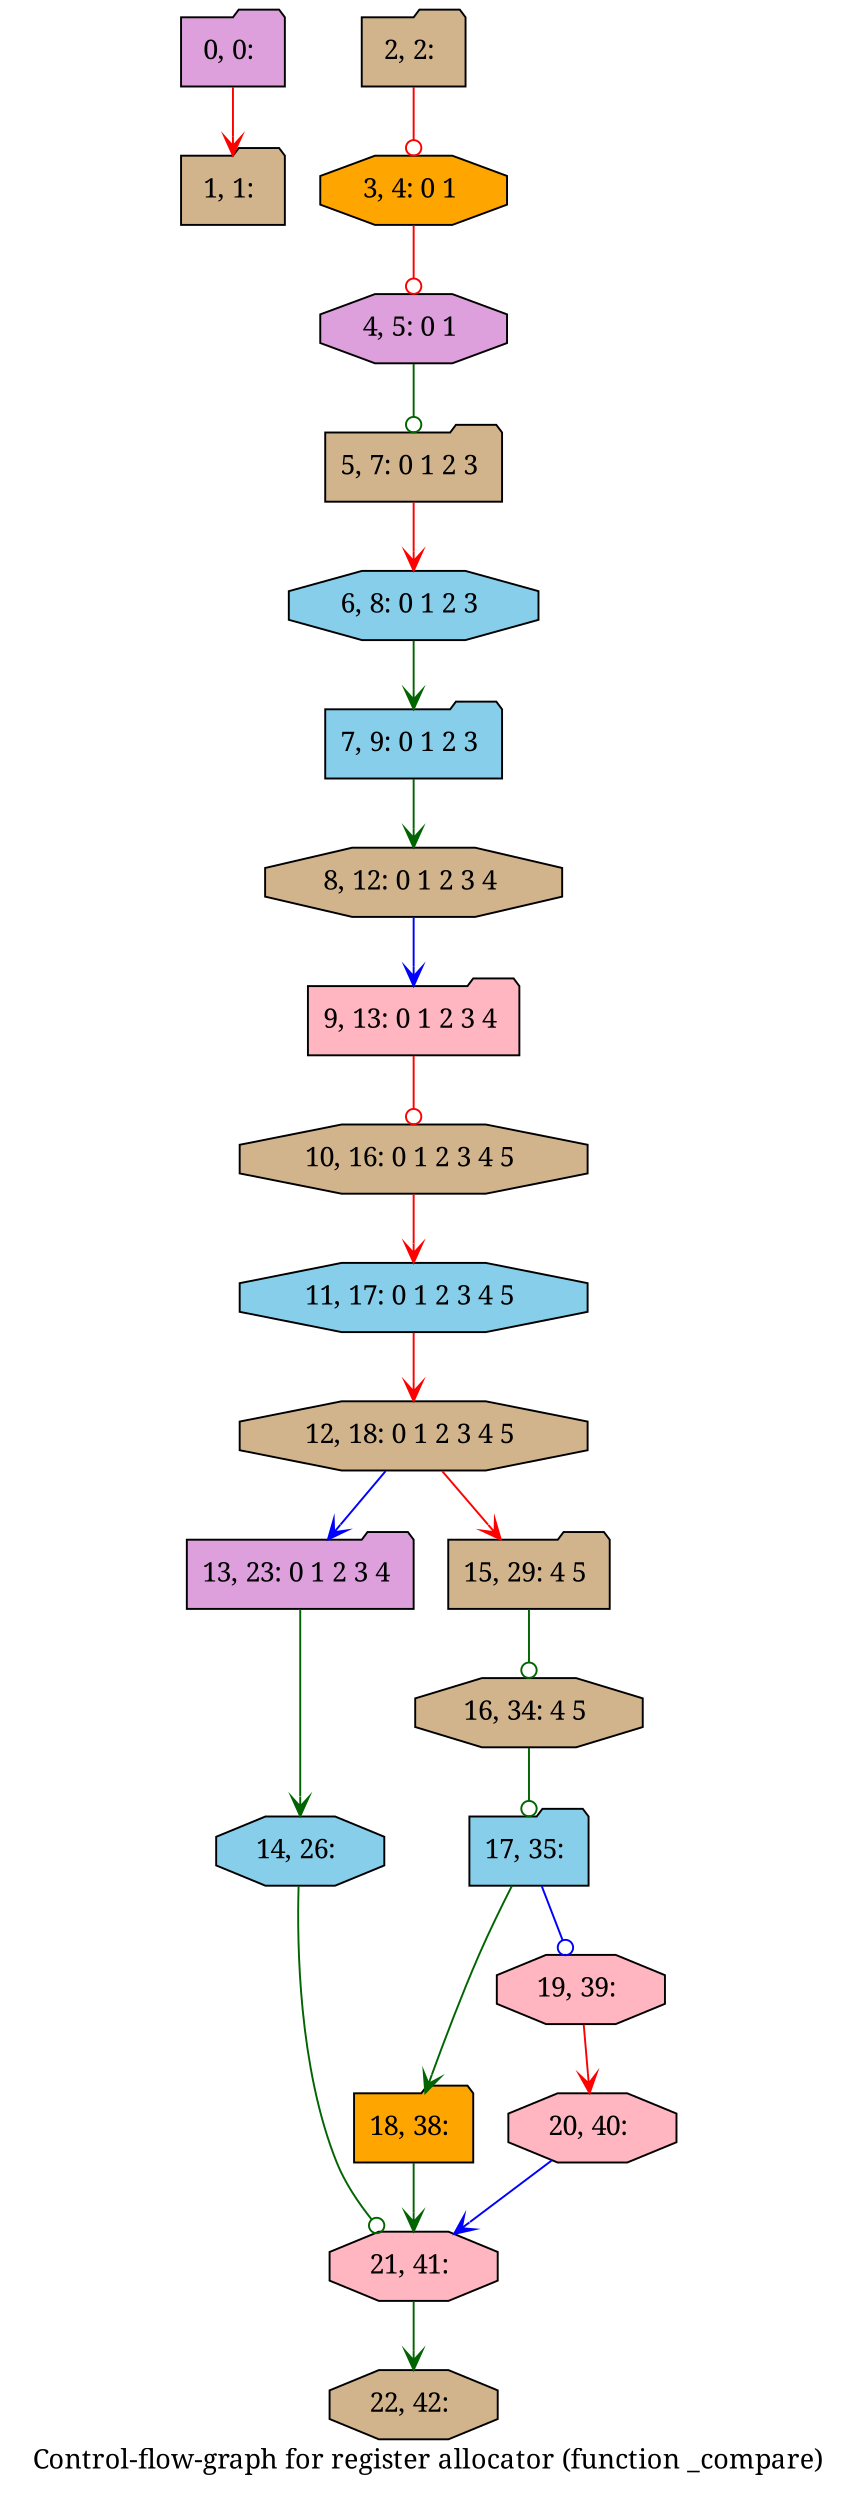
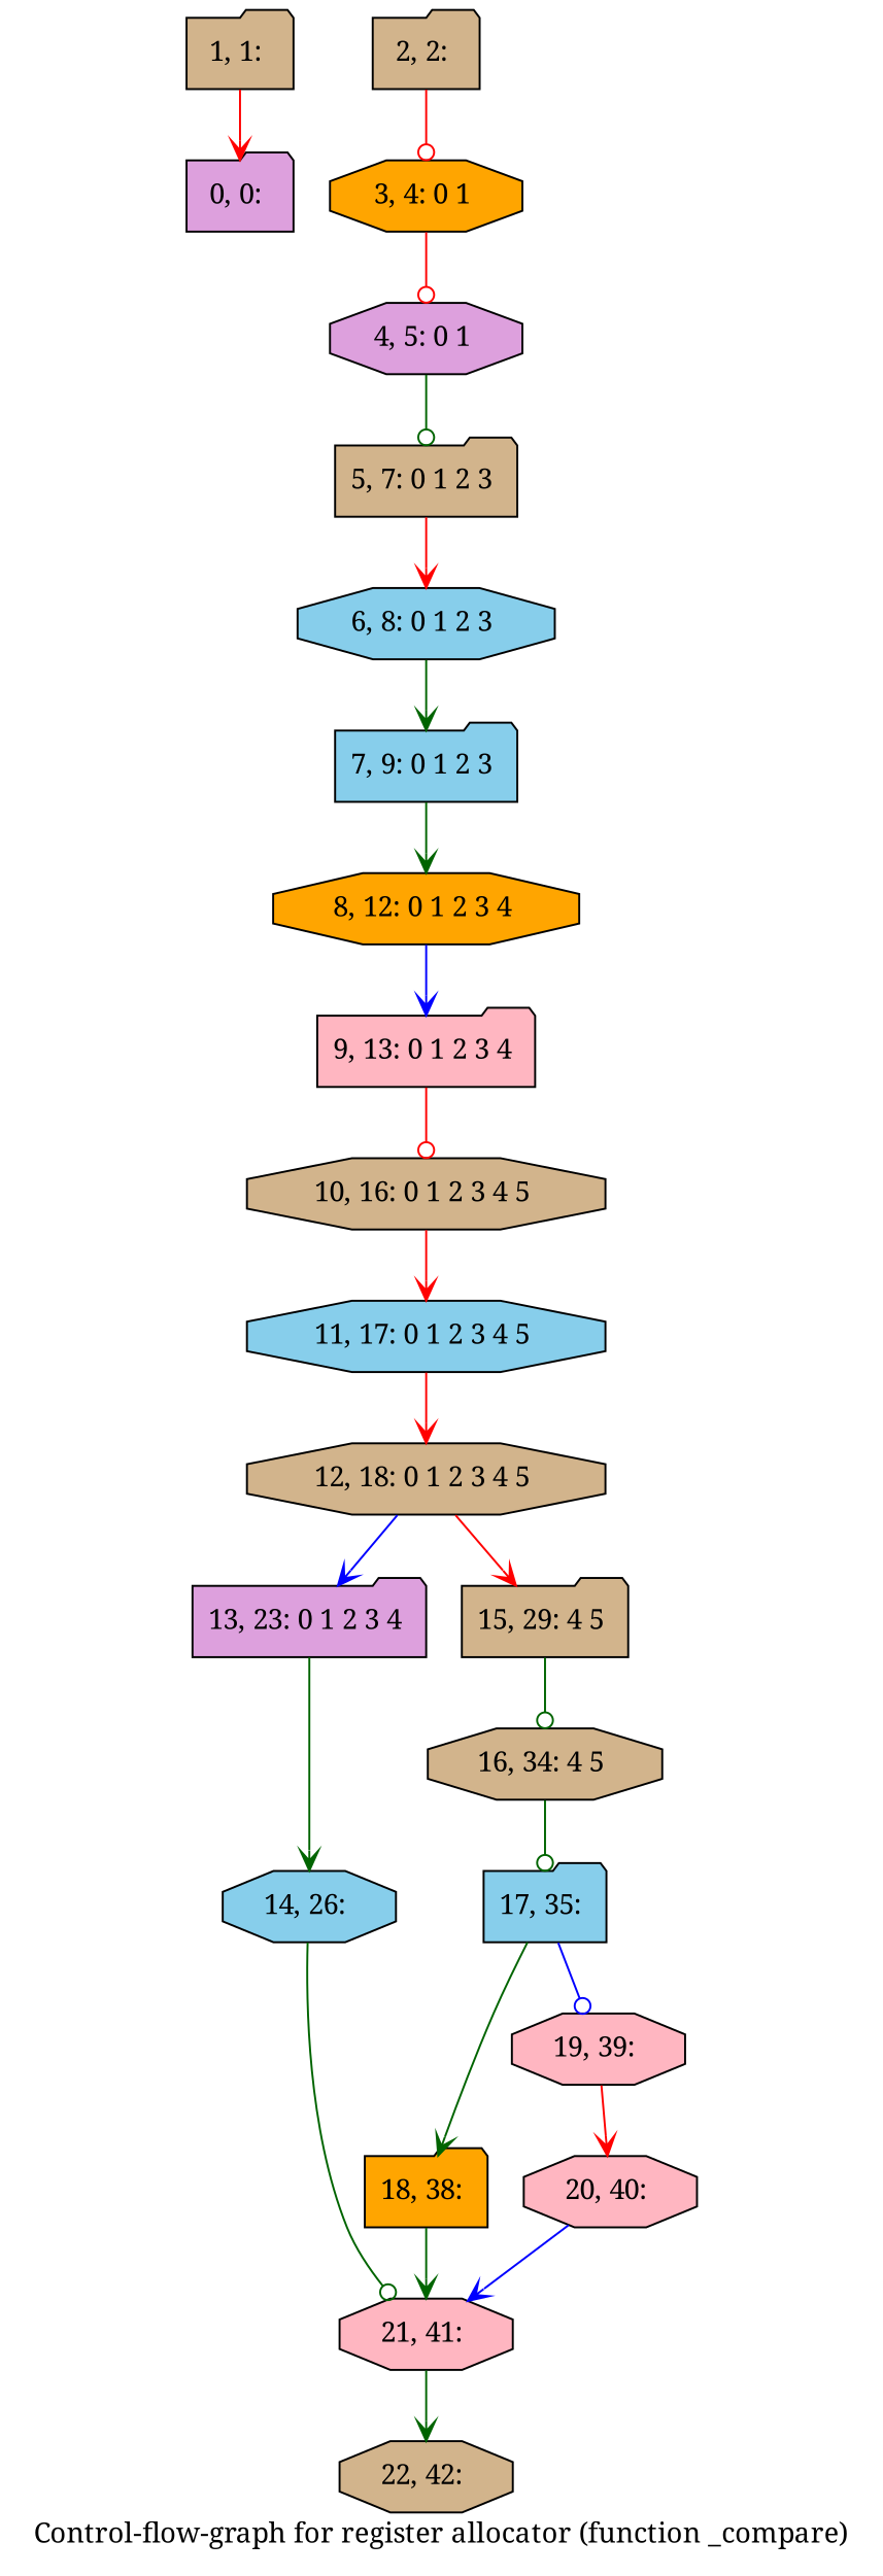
  digraph {
    fontname="Noto Serif"
    label="Control-flow-graph for register allocator (function _compare)"
    node [fillcolor=tan fontname="Noto Serif" shape=octagon style=filled]
    edge [arrowhead=vee color=darkgreen fontname="Noto Serif"]
    n1 [fillcolor=plum label="0, 0: " shape=folder]
    n2 [label="1, 1: " shape=folder]
    n3 [label="2, 2: " shape=folder]
    n4 [fillcolor=orange label="3, 4: 0 1 "]
    n5 [fillcolor=plum label="4, 5: 0 1 "]
    n6 [label="5, 7: 0 1 2 3 " shape=folder]
    n7 [fillcolor=skyblue label="6, 8: 0 1 2 3 "]
    n8 [fillcolor=skyblue label="7, 9: 0 1 2 3 " shape=folder]
-   n9 [label="8, 12: 0 1 2 3 4 "]
+   n9 [fillcolor=orange label="8, 12: 0 1 2 3 4 "]
    n10 [fillcolor=lightpink label="9, 13: 0 1 2 3 4 " shape=folder]
    n11 [label="10, 16: 0 1 2 3 4 5 "]
    n12 [fillcolor=skyblue label="11, 17: 0 1 2 3 4 5 "]
    n13 [label="12, 18: 0 1 2 3 4 5 "]
    n14 [fillcolor=plum label="13, 23: 0 1 2 3 4 " shape=folder]
    n15 [label="15, 29: 4 5 " shape=folder]
    n16 [fillcolor=skyblue label="14, 26: "]
    n17 [label="16, 34: 4 5 "]
    n18 [fillcolor=lightpink label="21, 41: "]
    n19 [label="22, 42: "]
    n20 [fillcolor=skyblue label="17, 35: " shape=folder]
    n21 [fillcolor=orange label="18, 38: " shape=folder]
    n22 [fillcolor=lightpink label="19, 39: "]
    n23 [fillcolor=lightpink label="20, 40: "]
-   n1 -> n2 [color=red]
+   n2 -> n1 [color=red]
    n3 -> n4 [arrowhead=odot color=red]
    n4 -> n5 [arrowhead=odot color=red]
    n5 -> n6 [arrowhead=odot]
    n6 -> n7 [color=red]
    n7 -> n8
    n8 -> n9
    n9 -> n10 [color=blue]
    n10 -> n11 [arrowhead=odot color=red]
    n11 -> n12 [color=red]
    n12 -> n13 [color=red]
    n13 -> n14 [color=blue]
    n13 -> n15 [color=red]
    n14 -> n16
    n15 -> n17 [arrowhead=odot]
    n16 -> n18 [arrowhead=odot]
    n17 -> n20 [arrowhead=odot]
    n18 -> n19
    n20 -> n21
    n20 -> n22 [arrowhead=odot color=blue]
    n21 -> n18
    n22 -> n23 [color=red]
    n23 -> n18 [color=blue]
  }
